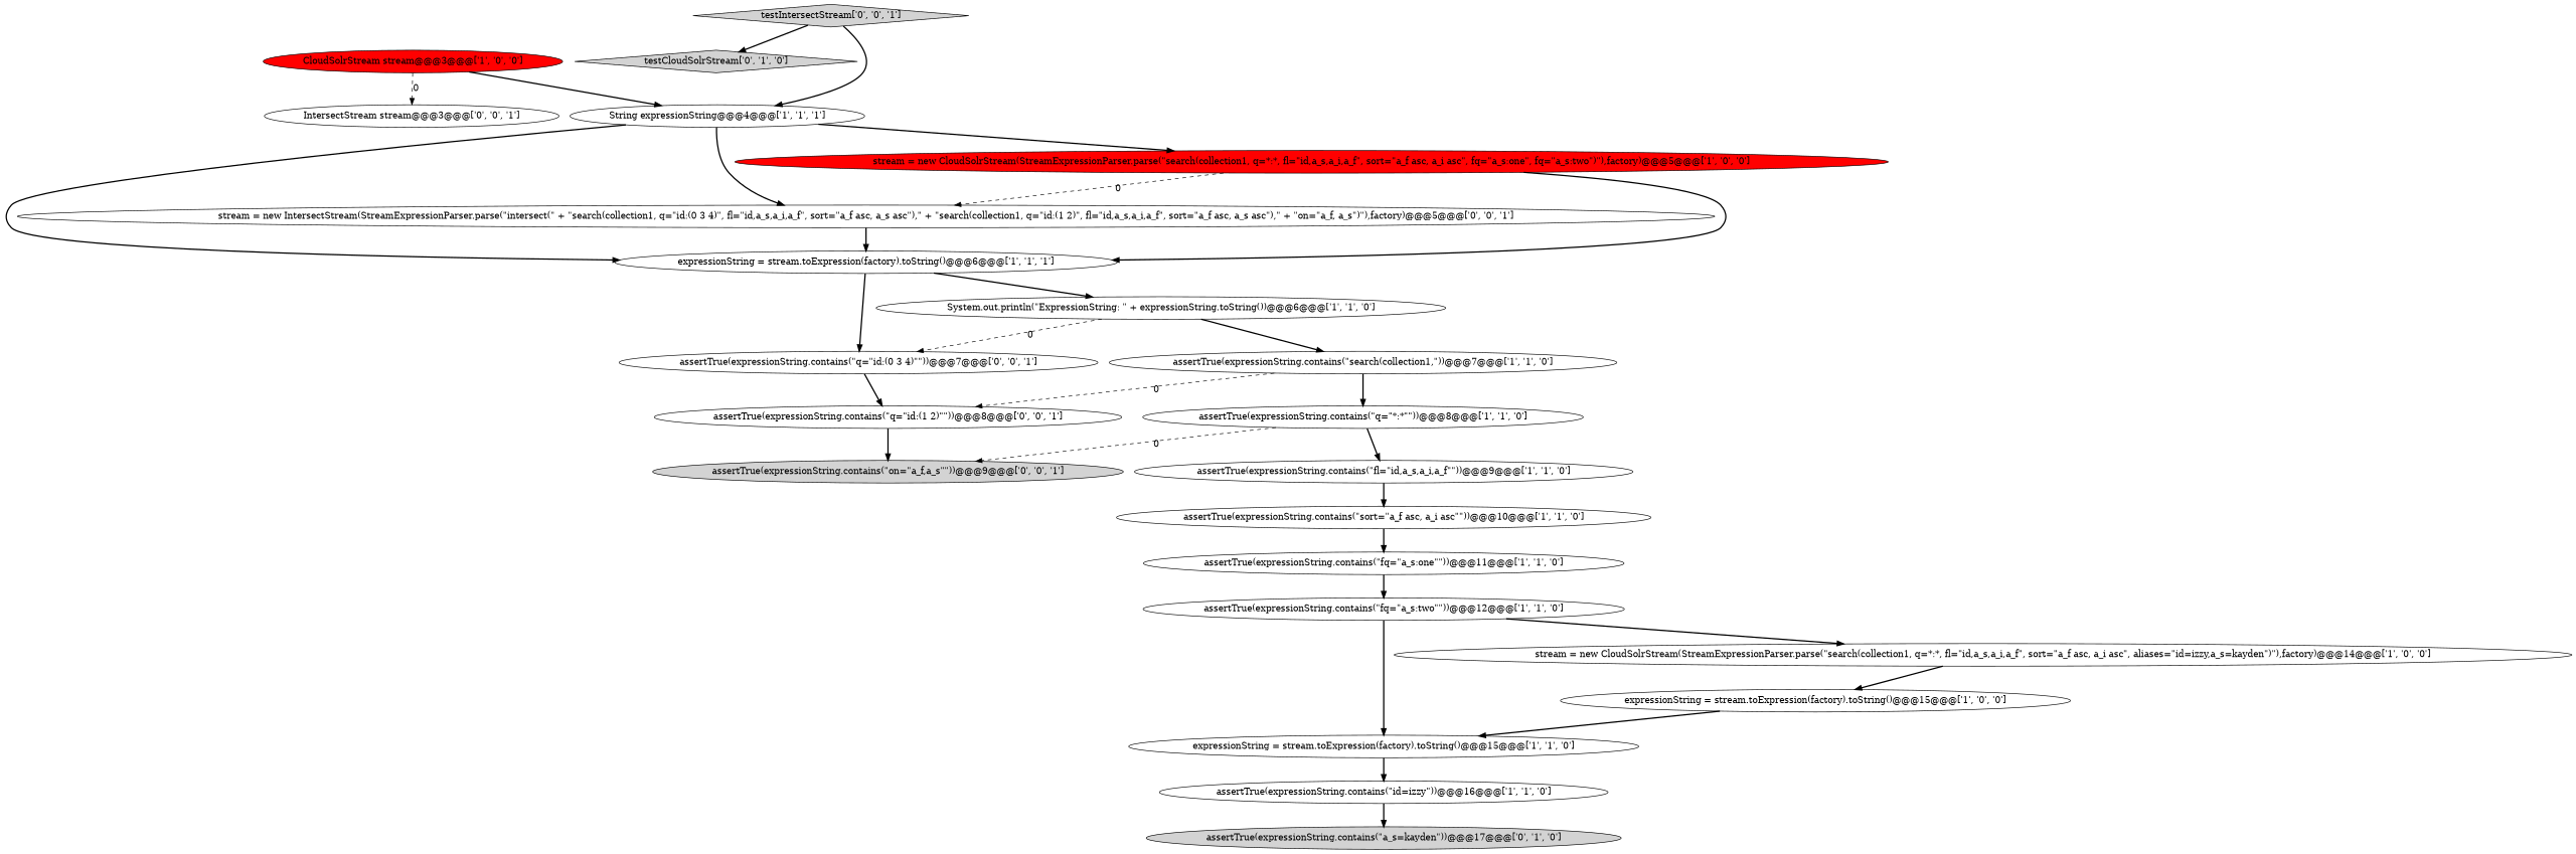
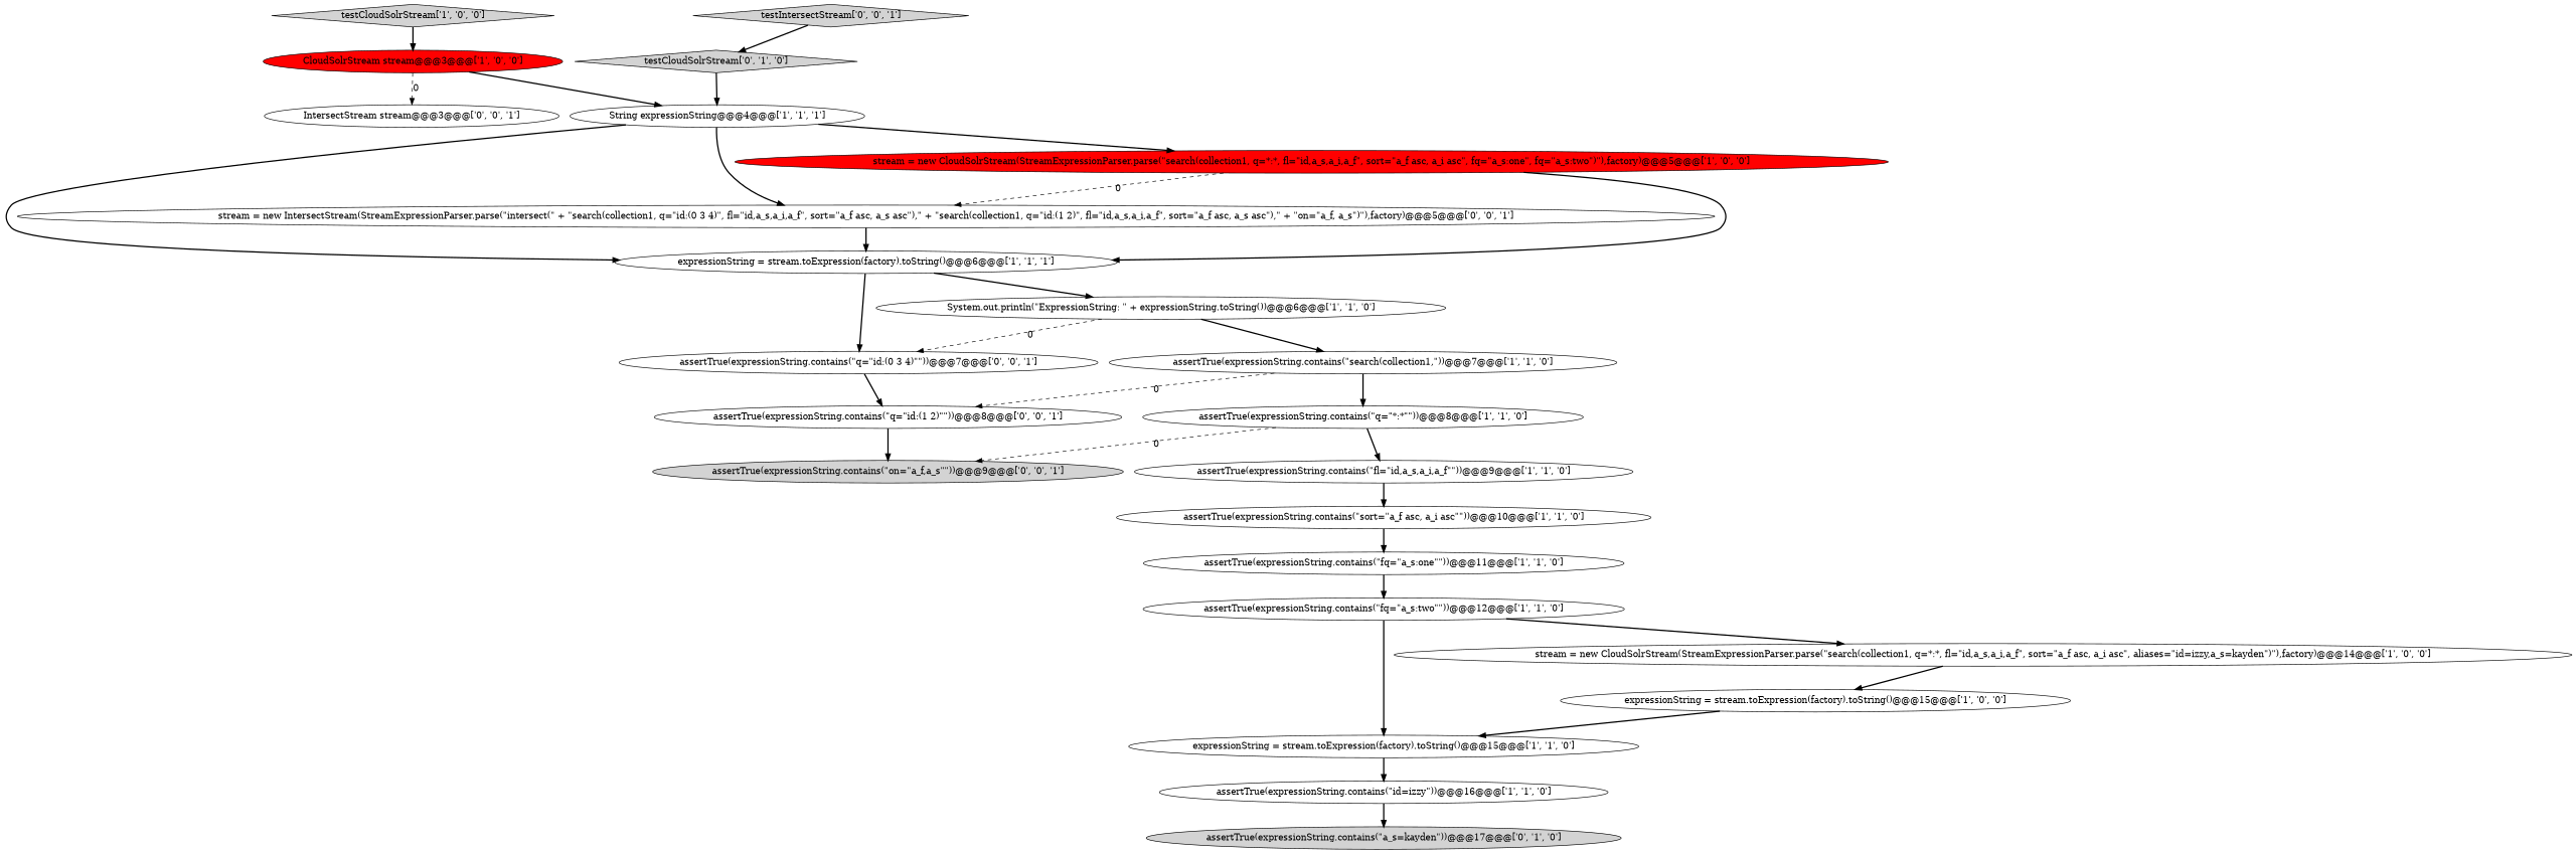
  digraph {
    node [fillcolor=white shape=ellipse style=filled]
    edge [style=bold]
    n1 [fillcolor=lightgray label="assertTrue(expressionString.contains(\"a_s=kayden\"))@@@17@@@['0', '1', '0']"]
    n2 [label="assertTrue(expressionString.contains(\"id=izzy\"))@@@16@@@['1', '1', '0']"]
    n3 [label="stream = new IntersectStream(StreamExpressionParser.parse(\"intersect(\" + \"search(collection1, q=\"id:(0 3 4)\", fl=\"id,a_s,a_i,a_f\", sort=\"a_f asc, a_s asc\"),\" + \"search(collection1, q=\"id:(1 2)\", fl=\"id,a_s,a_i,a_f\", sort=\"a_f asc, a_s asc\"),\" + \"on=\"a_f, a_s\")\"),factory)@@@5@@@['0', '0', '1']"]
    n4 [label="expressionString = stream.toExpression(factory).toString()@@@6@@@['1', '1', '1']"]
    n5 [label="assertTrue(expressionString.contains(\"q=\"id:(0 3 4)\"\"))@@@7@@@['0', '0', '1']"]
    n6 [label="System.out.println(\"ExpressionString: \" + expressionString.toString())@@@6@@@['1', '1', '0']"]
    n7 [fillcolor=red label="stream = new CloudSolrStream(StreamExpressionParser.parse(\"search(collection1, q=*:*, fl=\"id,a_s,a_i,a_f\", sort=\"a_f asc, a_i asc\", fq=\"a_s:one\", fq=\"a_s:two\")\"),factory)@@@5@@@['1', '0', '0']"]
+   n8 [fillcolor=lightgray label="testCloudSolrStream['1', '0', '0']" shape=diamond]
    n9 [fillcolor=red label="CloudSolrStream stream@@@3@@@['1', '0', '0']"]
    n10 [label="IntersectStream stream@@@3@@@['0', '0', '1']"]
    n11 [label="String expressionString@@@4@@@['1', '1', '1']"]
    n12 [label="assertTrue(expressionString.contains(\"fl=\"id,a_s,a_i,a_f\"\"))@@@9@@@['1', '1', '0']"]
    n13 [label="assertTrue(expressionString.contains(\"sort=\"a_f asc, a_i asc\"\"))@@@10@@@['1', '1', '0']"]
    n14 [label="assertTrue(expressionString.contains(\"fq=\"a_s:one\"\"))@@@11@@@['1', '1', '0']"]
    n15 [label="assertTrue(expressionString.contains(\"q=\"id:(1 2)\"\"))@@@8@@@['0', '0', '1']"]
    n16 [fillcolor=lightgray label="assertTrue(expressionString.contains(\"on=\"a_f,a_s\"\"))@@@9@@@['0', '0', '1']"]
    n17 [label="assertTrue(expressionString.contains(\"q=\"*:*\"\"))@@@8@@@['1', '1', '0']"]
    n18 [label="assertTrue(expressionString.contains(\"search(collection1,\"))@@@7@@@['1', '1', '0']"]
    n19 [fillcolor=lightgray label="testIntersectStream['0', '0', '1']" shape=diamond]
    n20 [fillcolor=lightgray label="testCloudSolrStream['0', '1', '0']" shape=diamond]
    n21 [label="expressionString = stream.toExpression(factory).toString()@@@15@@@['1', '1', '0']"]
    n22 [label="stream = new CloudSolrStream(StreamExpressionParser.parse(\"search(collection1, q=*:*, fl=\"id,a_s,a_i,a_f\", sort=\"a_f asc, a_i asc\", aliases=\"id=izzy,a_s=kayden\")\"),factory)@@@14@@@['1', '0', '0']"]
    n23 [label="expressionString = stream.toExpression(factory).toString()@@@15@@@['1', '0', '0']"]
    n24 [label="assertTrue(expressionString.contains(\"fq=\"a_s:two\"\"))@@@12@@@['1', '1', '0']"]
    n2 -> n1
    n3 -> n4
    n4 -> n5
    n4 -> n6
    n5 -> n15
    n6 -> n5 [label=0 style=dashed]
    n6 -> n18
    n7 -> n3 [label=0 style=dashed]
    n7 -> n4
+   n8 -> n9
    n9 -> n10 [label=0 style=dashed]
    n9 -> n11
    n11 -> n3
    n11 -> n4
    n11 -> n7
    n12 -> n13
    n13 -> n14
    n14 -> n24
    n15 -> n16
    n17 -> n12
    n17 -> n16 [label=0 style=dashed]
    n18 -> n15 [label=0 style=dashed]
    n18 -> n17
    n19 -> n20
-   n19 -> n11
+   n20 -> n11
    n21 -> n2
    n22 -> n23
    n23 -> n21
    n24 -> n21
    n24 -> n22
  }
